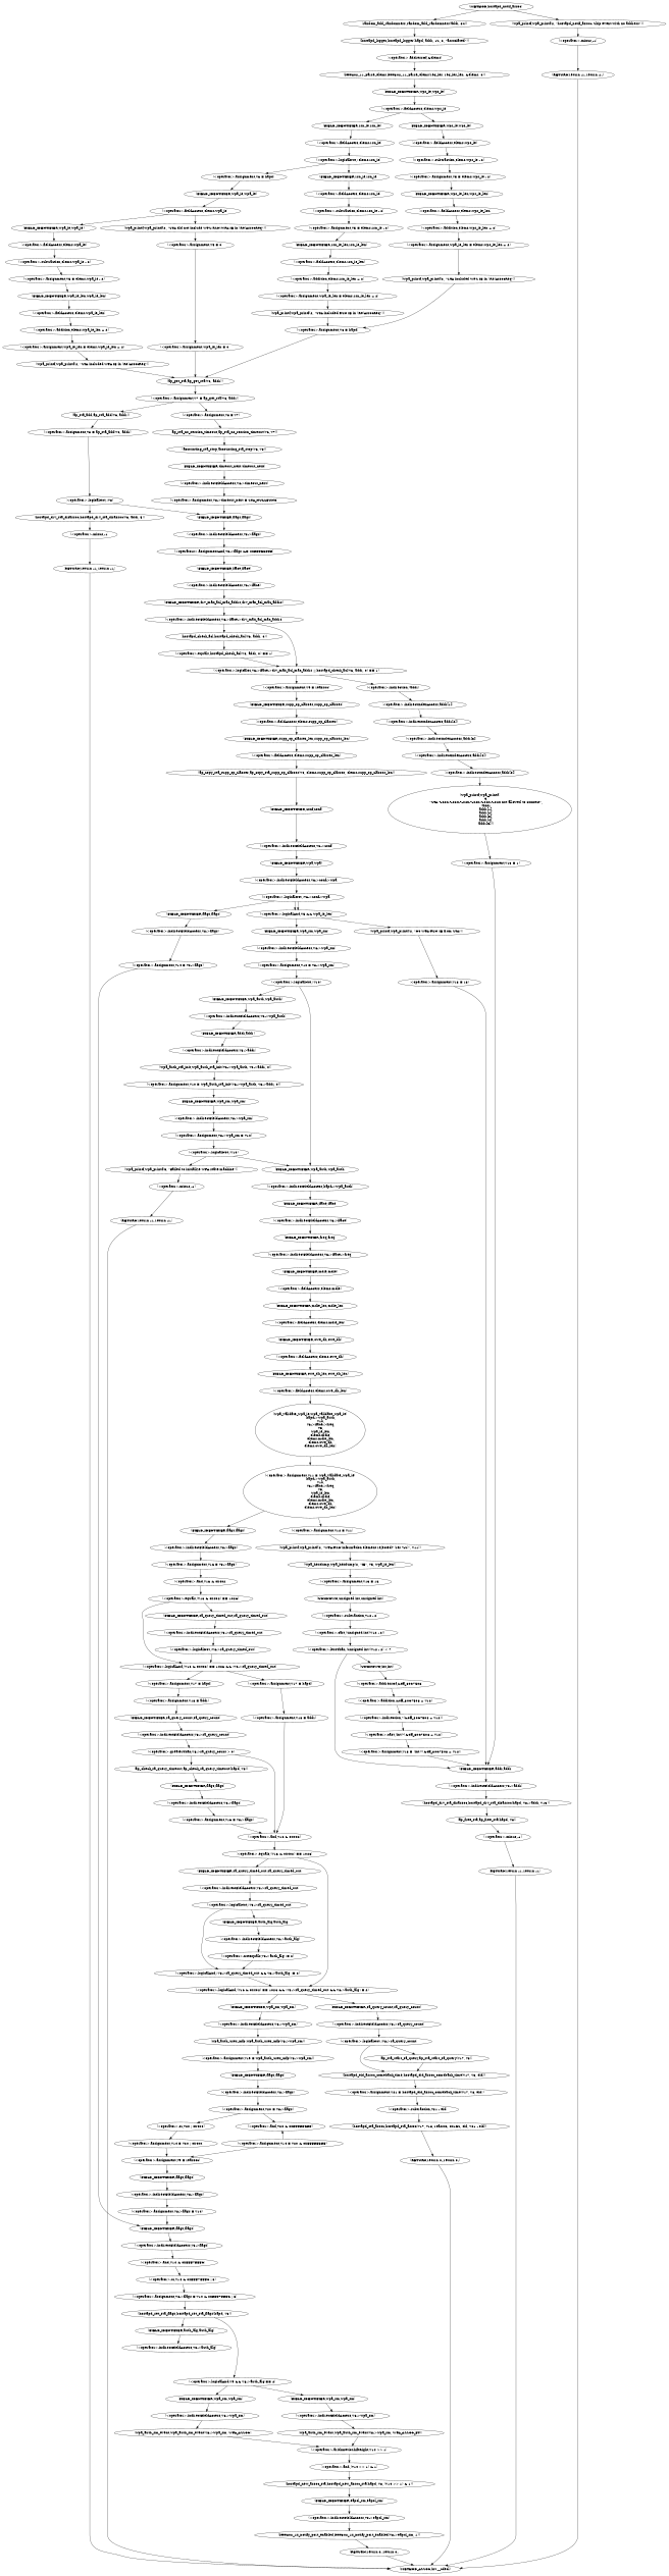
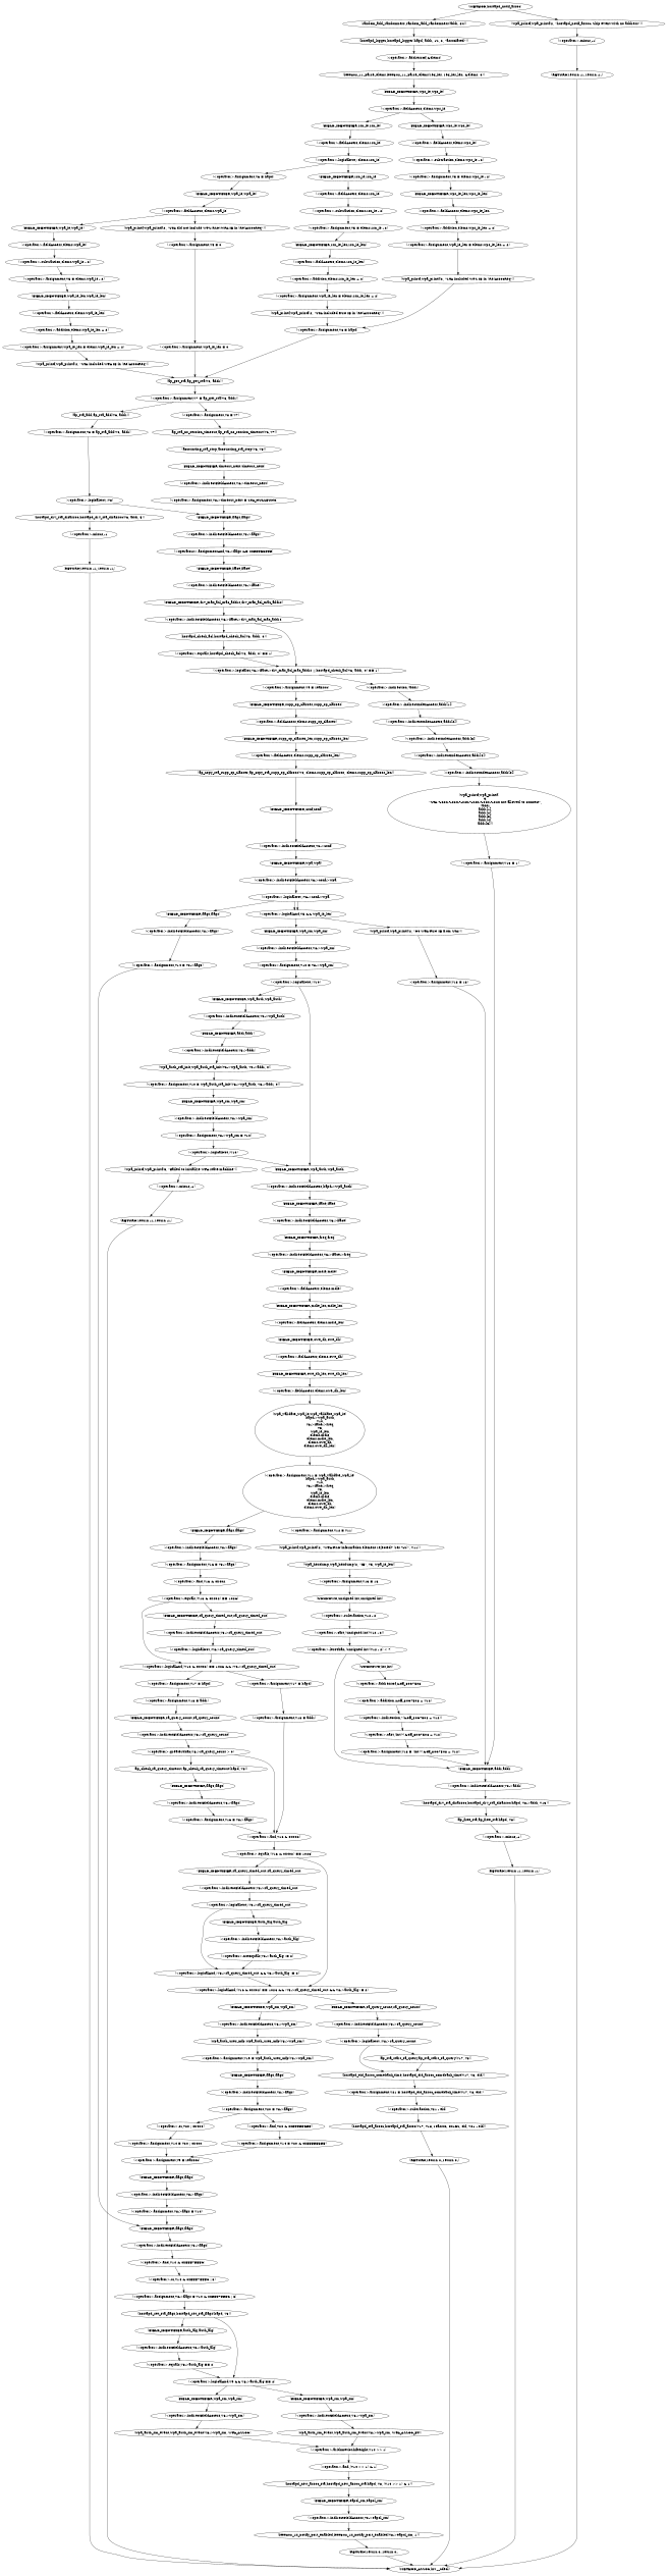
  digraph {
    n1 [label="(random_add_randomness,random_add_randomness(addr, 6u))"]
    n2 [label="(hostapd_logger,hostapd_logger(hapd, addr, 1u, 2, \"associated\"))"]
    n3 [label="(<operator>.addressOf,&elems)"]
    n4 [label="(ieee802_11_parse_elems,ieee802_11_parse_elems(req_ies, req_ies_len, &elems, 0))"]
    n5 [label="(FIELD_IDENTIFIER,wps_ie,wps_ie)"]
    n6 [label="(<operator>.fieldAccess,elems.wps_ie)"]
    n7 [label="(FIELD_IDENTIFIER,wps_ie,wps_ie)"]
    n8 [label="(FIELD_IDENTIFIER,rsn_ie,rsn_ie)"]
    n9 [label="(<operator>.fieldAccess,elems.wps_ie)"]
    n10 [label="(<operator>.fieldAccess,elems.rsn_ie)"]
    n11 [label="(<operator>.assignment,v5 = elems.wps_ie - 2)"]
    n12 [label="(FIELD_IDENTIFIER,wps_ie_len,wps_ie_len)"]
    n13 [label="(<operator>.fieldAccess,elems.wps_ie_len)"]
    n14 [label="(<operator>.subtraction,elems.wps_ie - 2)"]
    n15 [label="(<operator>.assignment,wpa_ie_len = elems.wps_ie_len + 2)"]
    n16 [label="(wpa_printf,wpa_printf(2, \"STA included WPS IE in (Re)AssocReq\"))"]
    n17 [label="(<operator>.assignment,v6 = hapd)"]
    n18 [label="(<operator>.addition,elems.wps_ie_len + 2)"]
    n19 [label="(ap_get_sta,ap_get_sta(v6, addr))"]
    n20 [label="(<operator>.logicalNot,!elems.rsn_ie)"]
    n21 [label="(<operator>.assignment,v6 = hapd)"]
    n22 [label="(FIELD_IDENTIFIER,rsn_ie,rsn_ie)"]
    n23 [label="(FIELD_IDENTIFIER,wpa_ie,wpa_ie)"]
    n24 [label="(<operator>.fieldAccess,elems.rsn_ie)"]
    n25 [label="(<operator>.fieldAccess,elems.wpa_ie)"]
    n26 [label="(FIELD_IDENTIFIER,wpa_ie,wpa_ie)"]
    n27 [label="(wpa_printf,wpa_printf(2, \"STA did not include WPS/RSN/WPA IE in (Re)AssocReq\"))"]
    n28 [label="(<operator>.fieldAccess,elems.wpa_ie)"]
    n29 [label="(<operator>.assignment,v5 = 0)"]
    n30 [label="(<operator>.assignment,v5 = elems.wpa_ie - 2)"]
    n31 [label="(FIELD_IDENTIFIER,wpa_ie_len,wpa_ie_len)"]
    n32 [label="(<operator>.fieldAccess,elems.wpa_ie_len)"]
    n33 [label="(<operator>.subtraction,elems.wpa_ie - 2)"]
    n34 [label="(<operator>.assignment,wpa_ie_len = elems.wpa_ie_len + 2)"]
    n35 [label="(wpa_printf,wpa_printf(2, \"STA included WPA IE in (Re)AssocReq\"))"]
    n36 [label="(<operator>.addition,elems.wpa_ie_len + 2)"]
    n37 [label="(<operator>.assignment,v7 = ap_get_sta(v6, addr))"]
    n38 [label="(<operator>.assignment,wpa_ie_len = 0)"]
    n39 [label="(<operator>.assignment,v8 = v7)"]
    n40 [label="(ap_sta_add,ap_sta_add(v6, addr))"]
    n41 [label="(ap_sta_no_session_timeout,ap_sta_no_session_timeout(v6, v7))"]
    n42 [label="(<operator>.assignment,v8 = ap_sta_add(v6, addr))"]
    n43 [label="(accounting_sta_stop,accounting_sta_stop(v6, v8))"]
    n44 [label="(FIELD_IDENTIFIER,timeout_next,timeout_next)"]
    n45 [label="(<operator>.indirectFieldAccess,v8->timeout_next)"]
    n46 [label="(<operator>.assignment,v8->timeout_next = STA_NULLFUNC)"]
    n47 [label="(FIELD_IDENTIFIER,flags,flags)"]
    n48 [label="(<operator>.indirectFieldAccess,v8->flags)"]
    n49 [label="(<operator>.logicalNot,!v8)"]
    n50 [label="(hostapd_drv_sta_disassoc,hostapd_drv_sta_disassoc(v6, addr, 5))"]
    n51 [label="(<operator>.minus,-1)"]
    n52 [label="(RETURN,return -1;,return -1;)"]
    n53 [label="(METHOD_ASSOC,int __cdecl)"]
    n54 [label="(<operators>.assignmentAnd,v8->flags &= 0xFFFECFFF)"]
    n55 [label="(FIELD_IDENTIFIER,iface,iface)"]
    n56 [label="(<operator>.indirectFieldAccess,v6->iface)"]
    n57 [label="(<operator>.logicalOr,v6->iface->drv_max_acl_mac_addrs || hostapd_check_acl(v6, addr, 0) == 1)"]
    n58 [label="(<operator>.assignment,v9 = reassoc)"]
    n59 [label="(<operator>.indirection,*addr)"]
    n60 [label="(FIELD_IDENTIFIER,supp_op_classes,supp_op_classes)"]
    n61 [label="(<operator>.indirectIndexAccess,addr[1])"]
    n62 [label="(<operator>.indirectFieldAccess,v6->iface->drv_max_acl_mac_addrs)"]
    n63 [label="(hostapd_check_acl,hostapd_check_acl(v6, addr, 0))"]
    n64 [label="(<operator>.equals,hostapd_check_acl(v6, addr, 0) == 1)"]
    n65 [label="(FIELD_IDENTIFIER,drv_max_acl_mac_addrs,drv_max_acl_mac_addrs)"]
    n66 [label="(<operator>.fieldAccess,elems.supp_op_classes)"]
    n67 [label="(ap_copy_sta_supp_op_classes,ap_copy_sta_supp_op_classes(v8, elems.supp_op_classes, elems.supp_op_classes_len))"]
    n68 [label="(FIELD_IDENTIFIER,conf,conf)"]
    n69 [label="(<operator>.indirectFieldAccess,v6->conf)"]
    n70 [label="(FIELD_IDENTIFIER,supp_op_classes_len,supp_op_classes_len)"]
    n71 [label="(<operator>.fieldAccess,elems.supp_op_classes_len)"]
    n72 [label="(<operator>.logicalNot,!v6->conf->wpa)"]
    n73 [label="(FIELD_IDENTIFIER,flags,flags)"]
    n74 [label="(<operator>.logicalAnd,v5 && wpa_ie_len)"]
    n75 [label="(<operator>.indirectFieldAccess,v8->flags)"]
    n76 [label="(FIELD_IDENTIFIER,wpa_sm,wpa_sm)"]
    n77 [label="(wpa_printf,wpa_printf(2, \"No WPA/RSN IE from STA\"))"]
    n78 [label="(<operator>.indirectFieldAccess,v6->conf->wpa)"]
    n79 [label="(FIELD_IDENTIFIER,wpa,wpa)"]
    n80 [label="(<operator>.assignment,v14 = v8->flags)"]
    n81 [label="(FIELD_IDENTIFIER,flags,flags)"]
    n82 [label="(<operator>.indirectFieldAccess,v8->flags)"]
    n83 [label="(<operator>.indirectFieldAccess,v8->wpa_sm)"]
    n84 [label="(<operator>.assignment,v13 = 13)"]
    n85 [label="(<operator>.assignment,v10 = v8->wpa_sm)"]
    n86 [label="(<operator>.logicalNot,!v10)"]
    n87 [label="(FIELD_IDENTIFIER,wpa_auth,wpa_auth)"]
    n88 [label="(FIELD_IDENTIFIER,wpa_auth,wpa_auth)"]
    n89 [label="(<operator>.indirectFieldAccess,v6->wpa_auth)"]
    n90 [label="(<operator>.indirectFieldAccess,hapd->wpa_auth)"]
    n91 [label="(<operator>.assignment,v10 = wpa_auth_sta_init(v6->wpa_auth, v8->addr, 0))"]
    n92 [label="(FIELD_IDENTIFIER,wpa_sm,wpa_sm)"]
    n93 [label="(<operator>.indirectFieldAccess,v8->wpa_sm)"]
    n94 [label="(wpa_auth_sta_init,wpa_auth_sta_init(v6->wpa_auth, v8->addr, 0))"]
    n95 [label="(FIELD_IDENTIFIER,addr,addr)"]
    n96 [label="(<operator>.indirectFieldAccess,v8->addr)"]
    n97 [label="(<operator>.assignment,v8->wpa_sm = v10)"]
    n98 [label="(<operator>.logicalNot,!v10)"]
    n99 [label="(wpa_printf,wpa_printf(5, \"Failed to initialize WPA state machine\"))"]
    n100 [label="(<operator>.minus,-1)"]
    n101 [label="(RETURN,return -1;,return -1;)"]
    n102 [label="(<operator>.assignment,v11 = wpa_validate_wpa_ie(\n                    hapd->wpa_auth,\n                    v10,\n                    v6->iface->freq,\n                    v5,\n                    wpa_ie_len,\n                    elems.mdie,\n                    elems.mdie_len,\n                    elems.owe_dh,\n                    elems.owe_dh_len))"]
    n103 [label="(<operator>.assignment,v12 = v11)"]
    n104 [label="(FIELD_IDENTIFIER,flags,flags)"]
    n105 [label="(wpa_printf,wpa_printf(2, \"WPA/RSN information element rejected? (res %u)\", v11))"]
    n106 [label="(<operator>.indirectFieldAccess,v8->flags)"]
    n107 [label="(wpa_validate_wpa_ie,wpa_validate_wpa_ie(\n                    hapd->wpa_auth,\n                    v10,\n                    v6->iface->freq,\n                    v5,\n                    wpa_ie_len,\n                    elems.mdie,\n                    elems.mdie_len,\n                    elems.owe_dh,\n                    elems.owe_dh_len))"]
    n108 [label="(FIELD_IDENTIFIER,iface,iface)"]
    n109 [label="(<operator>.indirectFieldAccess,v6->iface)"]
    n110 [label="(<operator>.indirectFieldAccess,v6->iface->freq)"]
    n111 [label="(FIELD_IDENTIFIER,mdie,mdie)"]
    n112 [label="(<operator>.fieldAccess,elems.mdie)"]
    n113 [label="(FIELD_IDENTIFIER,freq,freq)"]
    n114 [label="(FIELD_IDENTIFIER,mdie_len,mdie_len)"]
    n115 [label="(<operator>.fieldAccess,elems.mdie_len)"]
    n116 [label="(FIELD_IDENTIFIER,owe_dh,owe_dh)"]
    n117 [label="(<operator>.fieldAccess,elems.owe_dh)"]
    n118 [label="(FIELD_IDENTIFIER,owe_dh_len,owe_dh_len)"]
    n119 [label="(<operator>.fieldAccess,elems.owe_dh_len)"]
    n120 [label="(wpa_hexdump,wpa_hexdump(2, \"IE\", v5, wpa_ie_len))"]
    n121 [label="(<operator>.assignment,v13 = 13)"]
    n122 [label="(UNKNOWN,unsigned int,unsigned int)"]
    n123 [label="(<operator>.subtraction,v12 - 2)"]
    n124 [label="(<operator>.lessThan,(unsigned int)(v12 - 2) < 7)"]
    n125 [label="(UNKNOWN,int,int)"]
    n126 [label="(FIELD_IDENTIFIER,addr,addr)"]
    n127 [label="(<operator>.addressOf,&off_80C7508)"]
    n128 [label="(<operator>.indirectFieldAccess,v8->addr)"]
    n129 [label="(<operator>.cast,(unsigned int)(v12 - 2))"]
    n130 [label="(<operator>.assignment,v13 = (int)*(&off_80C7508 + v12))"]
    n131 [label="(<operator>.cast,(int)*(&off_80C7508 + v12))"]
    n132 [label="(<operator>.addition,&off_80C7508 + v12)"]
    n133 [label="(<operator>.indirection,*(&off_80C7508 + v12))"]
    n134 [label="(<operator>.assignment,v16 = v8->flags)"]
    n135 [label="(<operator>.and,v16 & 0x402)"]
    n136 [label="(<operator>.equals,(v16 & 0x402) == 1026)"]
    n137 [label="(<operator>.logicalAnd,(v16 & 0x402) == 1026 && !v8->sa_query_timed_out)"]
    n138 [label="(<operator>.assignment,v17 = hapd)"]
    n139 [label="(<operator>.assignment,v17 = hapd)"]
    n140 [label="(<operator>.assignment,v18 = addr)"]
    n141 [label="(<operator>.assignment,v18 = addr)"]
    n142 [label="(FIELD_IDENTIFIER,sa_query_timed_out,sa_query_timed_out)"]
    n143 [label="(<operator>.indirectFieldAccess,v8->sa_query_timed_out)"]
    n144 [label="(<operator>.logicalNot,!v8->sa_query_timed_out)"]
    n145 [label="(FIELD_IDENTIFIER,sa_query_count,sa_query_count)"]
    n146 [label="(<operator>.indirectFieldAccess,v8->sa_query_count)"]
    n147 [label="(<operator>.greaterThan,v8->sa_query_count > 0)"]
    n148 [label="(ap_check_sa_query_timeout,ap_check_sa_query_timeout(hapd, v8))"]
    n149 [label="(<operator>.and,v16 & 0x402)"]
    n150 [label="(FIELD_IDENTIFIER,flags,flags)"]
    n151 [label="(<operator>.equals,(v16 & 0x402) == 1026)"]
    n152 [label="(<operator>.indirectFieldAccess,v8->flags)"]
    n153 [label="(<operator>.assignment,v16 = v8->flags)"]
    n154 [label="(<operator>.logicalAnd,(v16 & 0x402) == 1026 && !v8->sa_query_timed_out && v8->auth_alg != 2)"]
    n155 [label="(FIELD_IDENTIFIER,sa_query_count,sa_query_count)"]
    n156 [label="(FIELD_IDENTIFIER,wpa_sm,wpa_sm)"]
    n157 [label="(<operator>.indirectFieldAccess,v8->sa_query_count)"]
    n158 [label="(<operator>.indirectFieldAccess,v8->wpa_sm)"]
    n159 [label="(FIELD_IDENTIFIER,sa_query_timed_out,sa_query_timed_out)"]
    n160 [label="(<operator>.indirectFieldAccess,v8->sa_query_timed_out)"]
    n161 [label="(<operator>.logicalAnd,!v8->sa_query_timed_out && v8->auth_alg != 2)"]
    n162 [label="(<operator>.logicalNot,!v8->sa_query_timed_out)"]
    n163 [label="(FIELD_IDENTIFIER,auth_alg,auth_alg)"]
    n164 [label="(<operator>.indirectFieldAccess,v8->auth_alg)"]
    n165 [label="(<operator>.notEquals,v8->auth_alg != 2)"]
    n166 [label="(<operator>.logicalNot,!v8->sa_query_count)"]
    n167 [label="(ap_sta_start_sa_query,ap_sta_start_sa_query(v17, v8))"]
    n168 [label="(hostapd_eid_assoc_comeback_time,hostapd_eid_assoc_comeback_time(v17, v8, eid))"]
    n169 [label="(<operator>.assignment,v21 = hostapd_eid_assoc_comeback_time(v17, v8, eid))"]
    n170 [label="(<operator>.subtraction,v21 - eid)"]
    n171 [label="(hostapd_sta_assoc,hostapd_sta_assoc(v17, v18, reassoc, 0x1Eu, eid, v21 - eid))"]
    n172 [label="(RETURN,return 0;,return 0;)"]
    n173 [label="(<operator>.assignment,v19 = wpa_auth_uses_mfp(v8->wpa_sm))"]
    n174 [label="(FIELD_IDENTIFIER,flags,flags)"]
    n175 [label="(<operator>.indirectFieldAccess,v8->flags)"]
    n176 [label="(wpa_auth_uses_mfp,wpa_auth_uses_mfp(v8->wpa_sm))"]
    n177 [label="(<operator>.assignment,v20 = v8->flags)"]
    n178 [label="(<operator>.or,v20 | 0x400)"]
    n179 [label="(<operator>.and,v20 & 0xFFFFFBFF)"]
    n180 [label="(<operator>.assignment,v14 = v20 | 0x400)"]
    n181 [label="(<operator>.assignment,v14 = v20 & 0xFFFFFBFF)"]
    n182 [label="(<operator>.assignment,v9 = reassoc)"]
    n183 [label="(FIELD_IDENTIFIER,flags,flags)"]
    n184 [label="(<operator>.indirectFieldAccess,v8->flags)"]
    n185 [label="(<operator>.assignment,v8->flags = v14)"]
    n186 [label="(<operator>.assignment,v8->flags = v14 & 0xFFF7FFFC | 3)"]
    n187 [label="(hostapd_set_sta_flags,hostapd_set_sta_flags(hapd, v8))"]
    n188 [label="(<operator>.logicalAnd,v9 && v8->auth_alg == 2)"]
    n189 [label="(FIELD_IDENTIFIER,auth_alg,auth_alg)"]
    n190 [label="(<operator>.and,v14 & 0xFFF7FFFC)"]
    n191 [label="(<operator>.or,v14 & 0xFFF7FFFC | 3)"]
    n192 [label="(FIELD_IDENTIFIER,wpa_sm,wpa_sm)"]
    n193 [label="(FIELD_IDENTIFIER,wpa_sm,wpa_sm)"]
    n194 [label="(<operator>.indirectFieldAccess,v8->auth_alg)"]
    n195 [label="(<operator>.indirectFieldAccess,v8->wpa_sm)"]
    n196 [label="(<operator>.indirectFieldAccess,v8->wpa_sm)"]
+   n197 [label="(<operator>.equals,v8->auth_alg == 2)"]
    n198 [label="(wpa_auth_sm_event,wpa_auth_sm_event(v8->wpa_sm, WPA_ASSOC_FT))"]
    n199 [label="(<operator>.arithmeticShiftRight,v14 >> 1)"]
    n200 [label="(<operator>.and,(v14 >> 1) & 1)"]
    n201 [label="(wpa_auth_sm_event,wpa_auth_sm_event(v8->wpa_sm, WPA_ASSOC))"]
    n202 [label="(hostapd_new_assoc_sta,hostapd_new_assoc_sta(hapd, v8, (v14 >> 1) & 1))"]
    n203 [label="(FIELD_IDENTIFIER,eapol_sm,eapol_sm)"]
    n204 [label="(<operator>.indirectFieldAccess,v8->eapol_sm)"]
    n205 [label="(ieee802_1x_notify_port_enabled,ieee802_1x_notify_port_enabled(v8->eapol_sm, 1))"]
    n206 [label="(RETURN,return 0;,return 0;)"]
    n207 [label="(wpa_printf,wpa_printf(\n            3,\n            \"STA %02x:%02x:%02x:%02x:%02x:%02x not allowed to connect\",\n            *addr,\n            addr[1],\n            addr[2],\n            addr[3],\n            addr[4],\n            addr[5]))"]
    n208 [label="(<operator>.assignment,v13 = 1)"]
    n209 [label="(<operator>.indirectIndexAccess,addr[2])"]
    n210 [label="(<operator>.indirectIndexAccess,addr[3])"]
    n211 [label="(<operator>.indirectIndexAccess,addr[4])"]
    n212 [label="(<operator>.indirectIndexAccess,addr[5])"]
    n213 [label="(hostapd_drv_sta_disassoc,hostapd_drv_sta_disassoc(hapd, v8->addr, v13))"]
    n214 [label="(ap_free_sta,ap_free_sta(hapd, v8))"]
    n215 [label="(<operator>.minus,-1)"]
    n216 [label="(RETURN,return -1;,return -1;)"]
    n217 [label="(<operator>.assignment,v5 = elems.rsn_ie - 2)"]
    n218 [label="(FIELD_IDENTIFIER,rsn_ie_len,rsn_ie_len)"]
    n219 [label="(<operator>.fieldAccess,elems.rsn_ie_len)"]
    n220 [label="(<operator>.subtraction,elems.rsn_ie - 2)"]
    n221 [label="(<operator>.assignment,wpa_ie_len = elems.rsn_ie_len + 2)"]
    n222 [label="(wpa_printf,wpa_printf(2, \"STA included RSN IE in (Re)AssocReq\"))"]
    n223 [label="(<operator>.addition,elems.rsn_ie_len + 2)"]
    n224 [label="(wpa_printf,wpa_printf(2, \"hostapd_notif_assoc: Skip event with no address\"))"]
    n225 [label="(<operator>.minus,-1)"]
    n226 [label="(RETURN,return -1;,return -1;)"]
    n227 [label="(METHOD,hostapd_notif_assoc)"]
    n1 -> n2
    n2 -> n3
    n3 -> n4
    n4 -> n5
    n5 -> n6
    n6 -> n7
    n6 -> n8
    n7 -> n9
    n8 -> n10
    n9 -> n14
    n10 -> n20
    n11 -> n12
    n12 -> n13
    n13 -> n18
    n14 -> n11
    n15 -> n16
    n16 -> n17
    n17 -> n19
    n18 -> n15
    n19 -> n37
    n20 -> n21
    n20 -> n22
    n21 -> n23
    n22 -> n24
    n23 -> n25
    n24 -> n220
    n25 -> n26
    n25 -> n27
    n26 -> n28
    n27 -> n29
    n28 -> n33
    n29 -> n38
    n30 -> n31
    n31 -> n32
    n32 -> n36
    n33 -> n30
    n34 -> n35
    n35 -> n19
    n36 -> n34
    n37 -> n39
    n37 -> n40
    n38 -> n19
    n39 -> n41
    n40 -> n42
    n41 -> n43
    n42 -> n49
    n43 -> n44
    n44 -> n45
    n45 -> n46
    n46 -> n47
    n47 -> n48
    n48 -> n54
    n49 -> n47
    n49 -> n50
    n50 -> n51
    n51 -> n52
    n52 -> n53
    n54 -> n55
    n55 -> n56
    n56 -> n65
    n57 -> n58
    n57 -> n59
    n58 -> n60
    n59 -> n61
    n60 -> n66
    n61 -> n209
    n62 -> n57
    n62 -> n63
    n63 -> n64
    n64 -> n57
    n65 -> n62
    n66 -> n70
    n67 -> n68
    n68 -> n69
    n69 -> n79
    n70 -> n71
    n71 -> n67
    n72 -> n73
    n72 -> n74
    n72 -> n74
    n73 -> n75
    n74 -> n76
    n74 -> n77
    n75 -> n80
    n76 -> n83
    n77 -> n84
    n78 -> n72
    n79 -> n78
    n80 -> n81
    n81 -> n82
    n82 -> n190
    n83 -> n85
    n84 -> n126
    n85 -> n86
    n86 -> n87
    n86 -> n88
    n87 -> n89
    n88 -> n90
    n89 -> n95
    n90 -> n108
    n91 -> n92
    n92 -> n93
    n93 -> n97
    n94 -> n91
    n95 -> n96
    n96 -> n94
    n97 -> n98
    n98 -> n88
    n98 -> n99
    n99 -> n100
    n100 -> n101
    n101 -> n53
    n102 -> n103
    n102 -> n104
    n103 -> n105
    n104 -> n106
    n105 -> n120
    n106 -> n134
    n107 -> n102
    n108 -> n109
    n109 -> n113
    n110 -> n111
    n111 -> n112
    n112 -> n114
    n113 -> n110
    n114 -> n115
    n115 -> n116
    n116 -> n117
    n117 -> n118
    n118 -> n119
    n119 -> n107
    n120 -> n121
    n121 -> n122
    n122 -> n123
    n123 -> n129
    n124 -> n125
    n124 -> n126
    n125 -> n127
    n126 -> n128
-   n127 -> n132
    n128 -> n213
    n129 -> n124
    n130 -> n126
    n131 -> n130
    n132 -> n133
    n133 -> n131
    n134 -> n135
    n135 -> n136
    n136 -> n137
    n136 -> n142
    n137 -> n138
    n137 -> n139
    n138 -> n140
    n139 -> n141
    n140 -> n145
    n141 -> n149
    n142 -> n143
    n143 -> n144
    n144 -> n137
    n145 -> n146
    n146 -> n147
    n147 -> n148
    n147 -> n149
    n148 -> n150
    n149 -> n151
    n150 -> n152
    n151 -> n154
    n151 -> n159
    n152 -> n153
    n153 -> n149
    n154 -> n155
    n154 -> n156
    n155 -> n157
    n156 -> n158
    n157 -> n166
    n158 -> n176
    n159 -> n160
    n160 -> n162
    n161 -> n154
    n162 -> n161
    n162 -> n163
    n163 -> n164
    n164 -> n165
    n165 -> n161
    n166 -> n167
    n166 -> n168
    n167 -> n168
    n168 -> n169
    n169 -> n170
    n170 -> n171
    n171 -> n172
    n172 -> n53
    n173 -> n174
    n174 -> n175
    n175 -> n177
    n176 -> n173
    n177 -> n178
    n177 -> n179
    n178 -> n180
-   n181 -> n179
+   n179 -> n181
    n180 -> n182
    n181 -> n182
    n182 -> n183
    n183 -> n184
    n184 -> n185
    n185 -> n81
    n186 -> n187
    n187 -> n188
    n187 -> n189
    n188 -> n192
    n188 -> n193
    n189 -> n194
    n190 -> n191
    n191 -> n186
    n192 -> n195
    n193 -> n196
+   n194 -> n197
    n195 -> n198
    n196 -> n201
+   n197 -> n188
    n198 -> n199
    n199 -> n200
    n200 -> n202
    n201 -> n199
    n202 -> n203
    n203 -> n204
    n204 -> n205
    n205 -> n206
    n206 -> n53
    n207 -> n208
    n208 -> n126
    n209 -> n210
    n210 -> n211
    n211 -> n212
    n212 -> n207
    n213 -> n214
    n214 -> n215
    n215 -> n216
    n216 -> n53
    n217 -> n218
    n218 -> n219
    n219 -> n223
    n220 -> n217
    n221 -> n222
    n222 -> n17
    n223 -> n221
    n224 -> n225
    n225 -> n226
    n226 -> n53
    n227 -> n1
    n227 -> n224
  }
